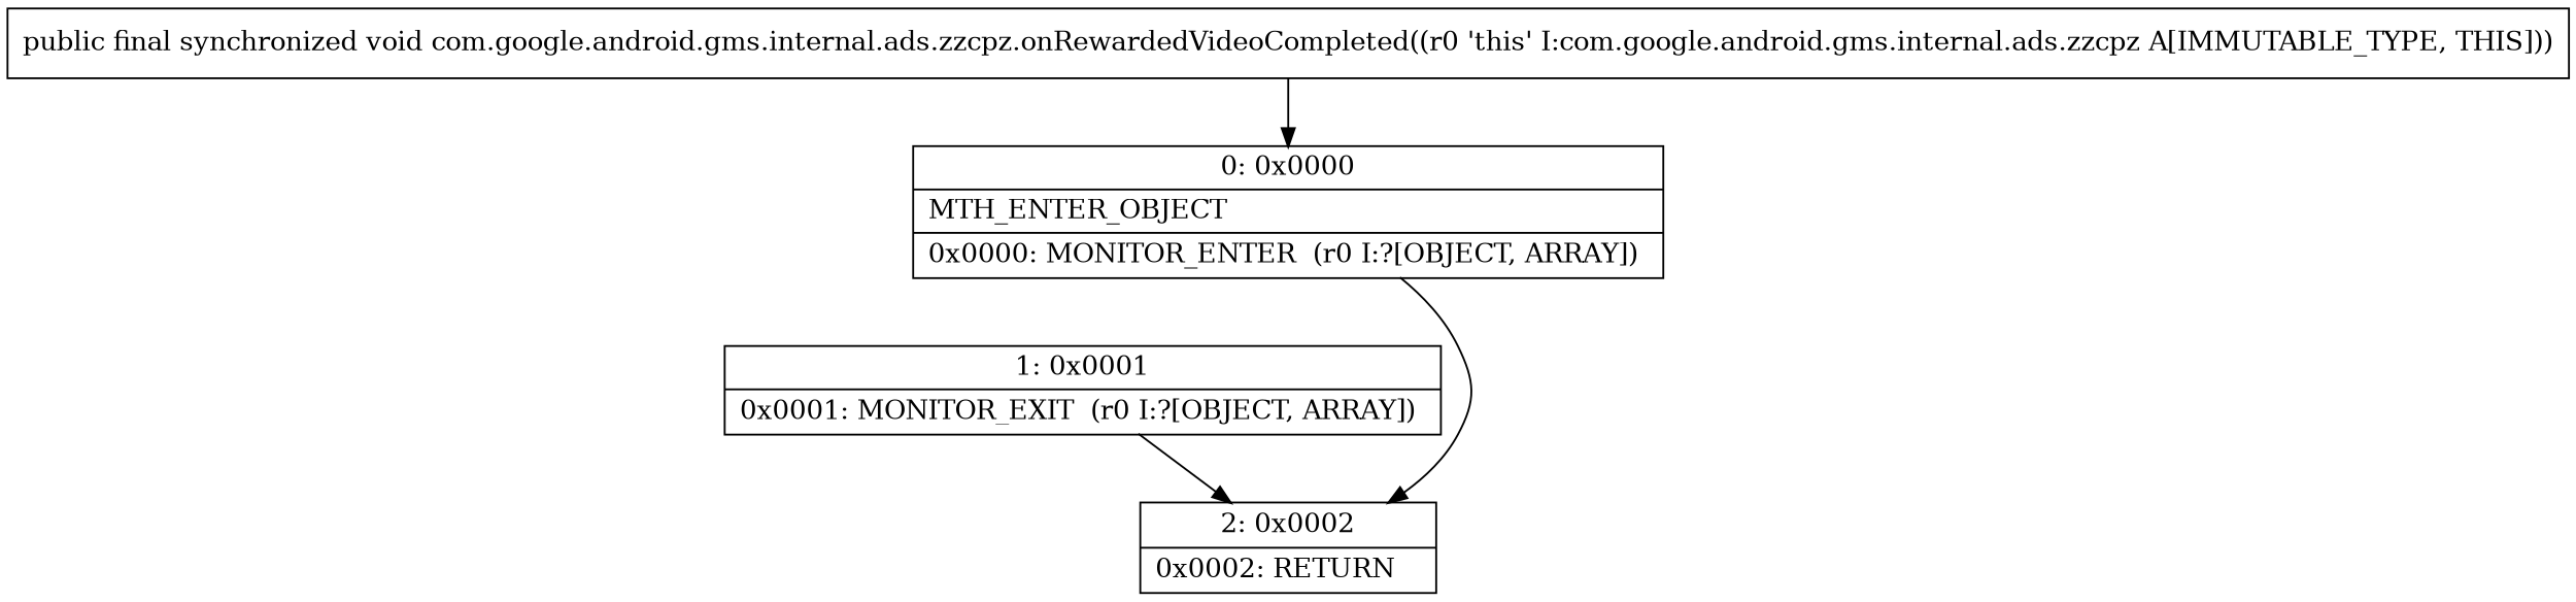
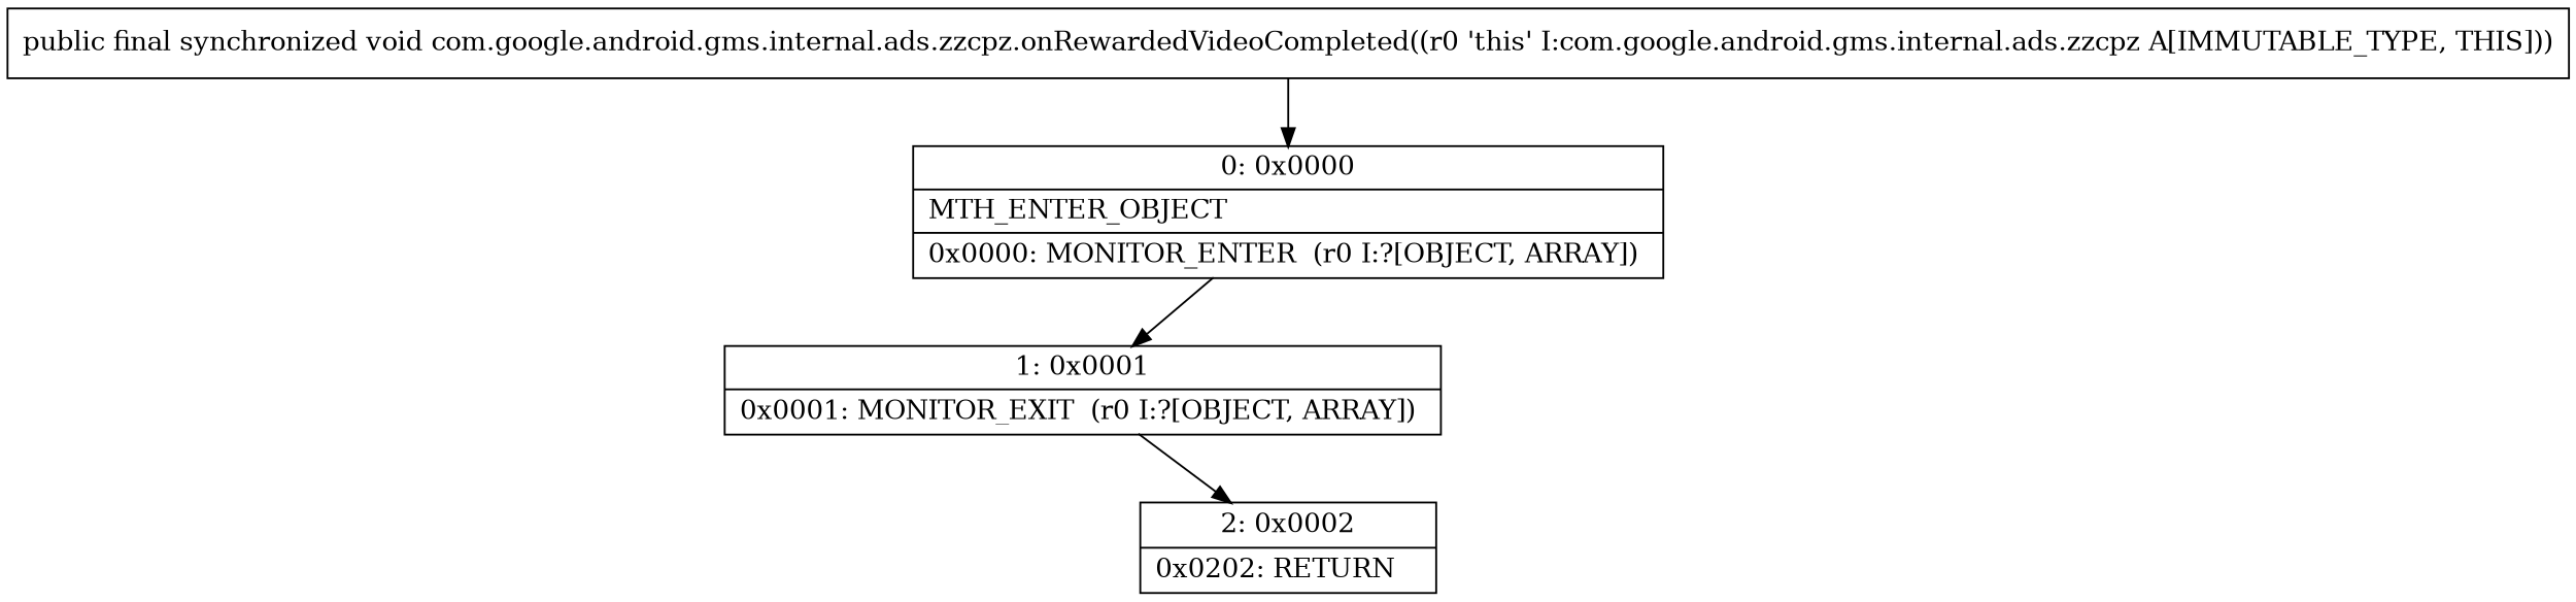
  digraph {
    node [shape=record]
    n1 [label="{0\:\ 0x0000|MTH_ENTER_OBJECT\l|0x0000: MONITOR_ENTER  (r0 I:?[OBJECT, ARRAY]) \l}"]
    n2 [label="{1\:\ 0x0001|0x0001: MONITOR_EXIT  (r0 I:?[OBJECT, ARRAY]) \l}"]
-   n3 [label="{2\:\ 0x0002|0x0002: RETURN   \l}"]
+   n3 [label="{2\:\ 0x0002|0x0202: RETURN   \l}"]
    n4 [label="{public final synchronized void com.google.android.gms.internal.ads.zzcpz.onRewardedVideoCompleted((r0 'this' I:com.google.android.gms.internal.ads.zzcpz A[IMMUTABLE_TYPE, THIS])) }"]
-   n1 -> n3
+   n1 -> n2
    n2 -> n3
    n4 -> n1
  }
